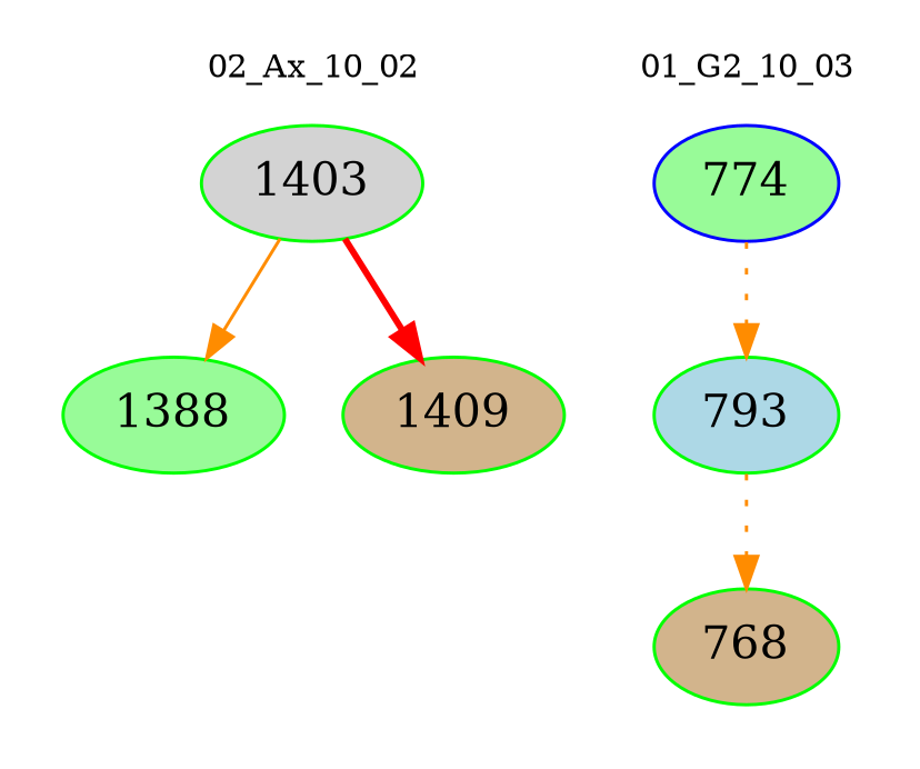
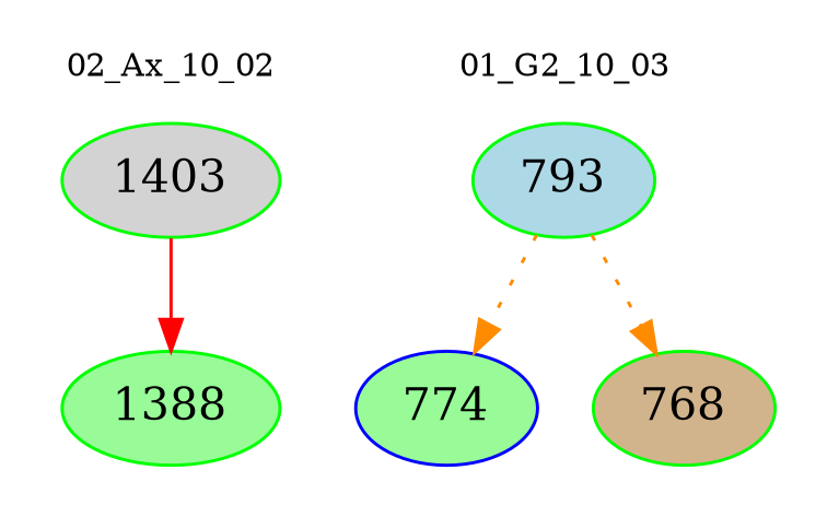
  digraph {
    node [color=green fillcolor=palegreen style=filled]
    edge [color=red style=dotted]
    n1 [fillcolor=lightgrey label=1403]
    n2 [label=1388]
-   n3 [fillcolor=tan label=1409]
    n4 [color=blue label=774]
    n5 [fillcolor=tan label=768]
    n6 [fillcolor=lightblue label=793]
    subgraph cluster_1 {
      color=white
      fontsize=10
      label="02_Ax_10_02"
      n1
      n2
-     n3
    }
    subgraph cluster_2 {
      color=white
      fontsize=10
      label="01_G2_10_03"
      n4
      n5
      n6
    }
-   n1 -> n2 [color=darkorange style=solid]
-   n1 -> n3 [style=bold]
-   n4 -> n6 [color=darkorange]
+   n1 -> n2 [style=solid]
+   n6 -> n4 [color=darkorange]
    n6 -> n5 [color=darkorange]
  }
